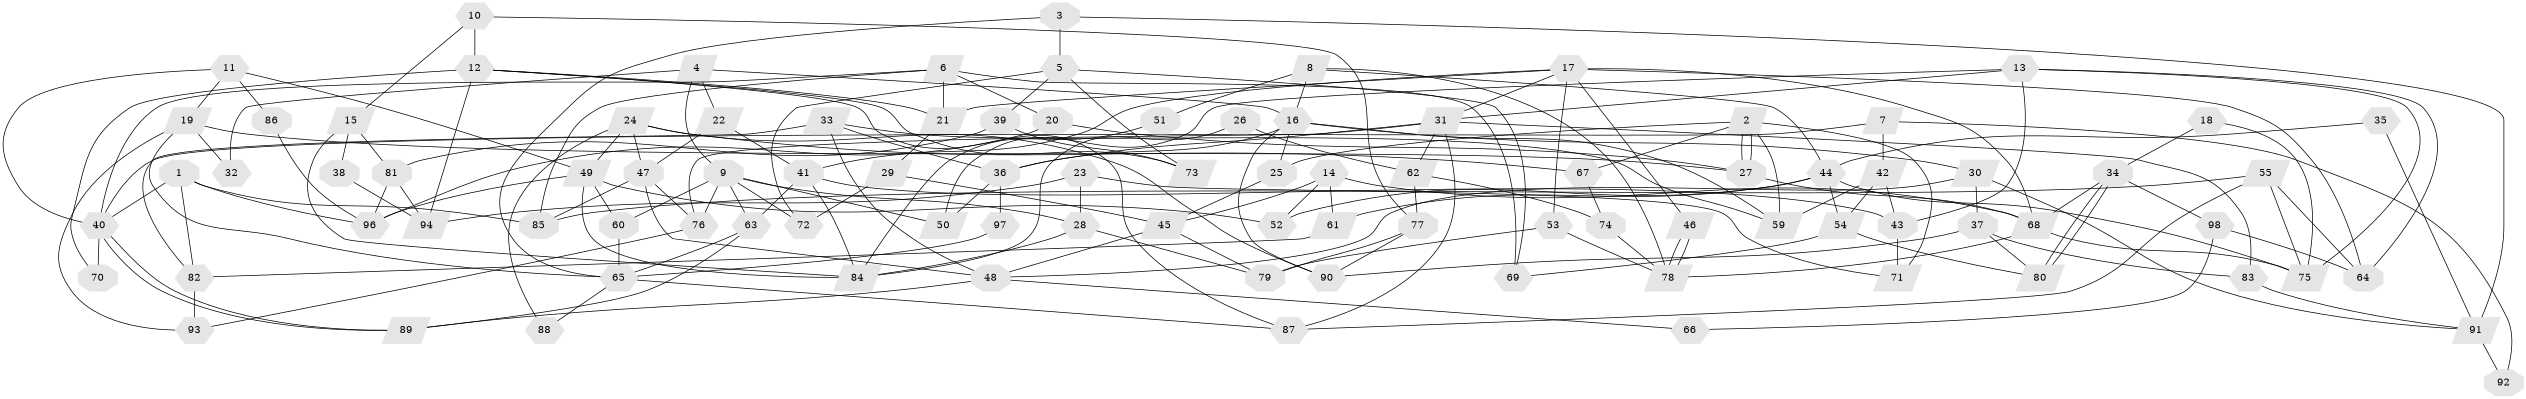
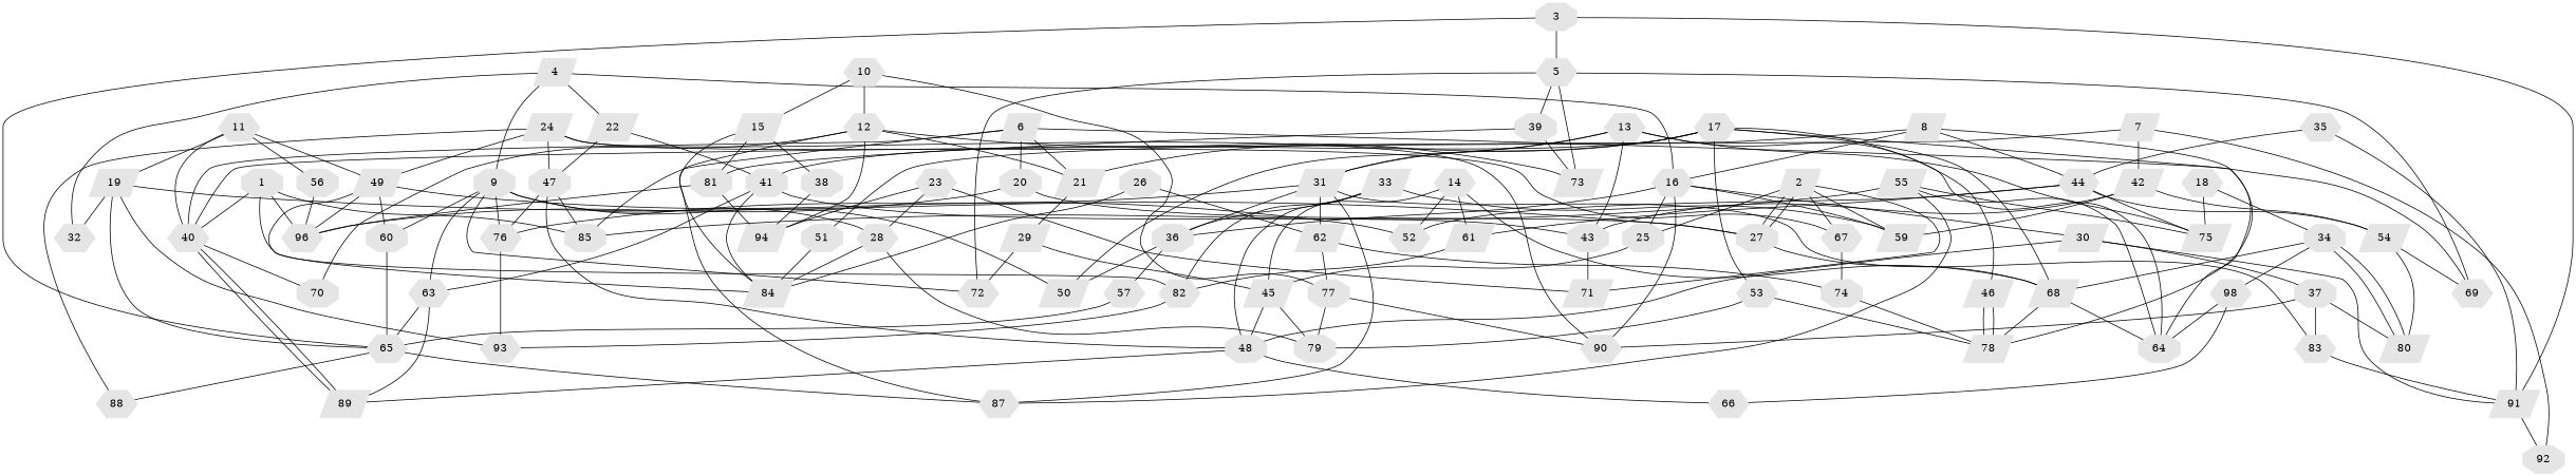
  graph {
    node [color=gray90 shape=parallelogram style=filled]
    1 [shape=octagon]
    40 [shape=hexagon]
    82 [shape=hexagon]
    85 [shape=octagon]
    n5 [label=96 shape=hexagon]
    70 [shape=octagon]
    89
    93 [shape=hexagon]
    25 [shape=octagon]
    2
    27 [shape=octagon]
    59
    67 [shape=hexagon]
    71
    45
    68
    74 [shape=octagon]
    3 [shape=octagon]
    5 [shape=hexagon]
    65 [shape=hexagon]
    91
    39 [shape=octagon]
    69 [shape=hexagon]
    72 [shape=hexagon]
    73
    87 [shape=hexagon]
    88 [shape=hexagon]
    92 [shape=octagon]
    9 [shape=octagon]
    4
    16 [shape=hexagon]
    22
    32 [shape=hexagon]
    28 [shape=hexagon]
    50
    60 [shape=octagon]
    63 [shape=hexagon]
    76 [shape=hexagon]
    30
    36 [shape=octagon]
    90 [shape=hexagon]
    41 [shape=octagon]
    47 [shape=octagon]
    81 [shape=octagon]
    6
    20 [shape=octagon]
    21
    29
    7
    42
    43 [shape=octagon]
    54
    8
    44 [shape=hexagon]
    51 [shape=octagon]
    78
    75
    52 [shape=hexagon]
    61
    84
    79 [shape=octagon]
    10 [shape=hexagon]
    12 [shape=hexagon]
    15
    77 [shape=octagon]
    94
    38 [shape=octagon]
    11 [shape=hexagon]
    19
    49
-   56 [shape=octagon label=86]
+   56 [shape=octagon]
    13 [shape=hexagon]
    31
    64 [shape=octagon]
    62
    83 [shape=hexagon]
    14 [shape=hexagon]
    48 [shape=octagon]
    37 [shape=octagon]
-   57 [shape=hexagon label=97]
+   57 [shape=hexagon]
    17 [shape=hexagon]
    46
    53 [shape=hexagon]
    18 [shape=hexagon]
    34 [shape=octagon]
    n86 [label=98 shape=hexagon]
    80
    23 [shape=hexagon]
    24
    26 [shape=octagon]
    66 [shape=hexagon]
    33
    35 [shape=hexagon]
    55
    1 -- 40
    1 -- 82
    1 -- 85
    1 -- n5
    40 -- 70
    40 -- 89
    40 -- 89
    82 -- 93
    25 -- 45
    2 -- 25
    2 -- 27
    2 -- 27
    2 -- 59
    2 -- 67
    2 -- 71
    27 -- 68
    67 -- 74
    45 -- 79
    45 -- 48
    68 -- 78
-   68 -- 75
+   68 -- 64
    74 -- 78
    3 -- 5
    3 -- 65
    3 -- 91
    5 -- 39
    5 -- 69
    5 -- 72
    5 -- 73
    65 -- 87
    65 -- 88
    91 -- 92
    39 -- 73
    39 -- 81
    9 -- 72
    9 -- 28
    9 -- 50
    9 -- 60
    9 -- 63
    9 -- 76
    4 -- 9
    4 -- 16
    4 -- 22
    4 -- 32
    16 -- 25
    16 -- 59
    16 -- 30
    16 -- 36
    16 -- 90
    22 -- 41
    22 -- 47
    28 -- 84
    28 -- 79
    60 -- 65
    63 -- 89
    63 -- 65
    76 -- 93
    30 -- 91
    30 -- 48
    30 -- 37
    36 -- 50
    36 -- 57
    41 -- 63
    41 -- 43
    41 -- 84
    47 -- 85
    47 -- 76
    47 -- 48
    81 -- n5
    81 -- 94
    6 -- 40
    6 -- 85
    6 -- 69
    6 -- 20
    6 -- 21
    20 -- n5
    20 -- 27
    21 -- 29
    29 -- 45
    29 -- 72
    7 -- 40
    7 -- 92
    7 -- 42
    42 -- 59
    42 -- 43
    42 -- 54
    43 -- 71
    54 -- 69
    54 -- 80
    8 -- 16
    8 -- 44
    8 -- 51
    8 -- 78
    44 -- 54
    44 -- 75
    44 -- 52
    44 -- 61
    51 -- 84
    61 -- 82
    10 -- 12
    10 -- 15
    10 -- 77
    12 -- 70
    12 -- 73
    12 -- 87
    12 -- 21
    12 -- 94
    15 -- 81
    15 -- 84
    15 -- 38
    77 -- 90
    77 -- 79
    38 -- 94
    11 -- 40
    11 -- 19
    11 -- 49
    11 -- 56
    19 -- 93
    19 -- 27
    19 -- 65
    19 -- 32
    49 -- n5
    49 -- 60
    49 -- 52
    49 -- 84
    56 -- n5
    13 -- 50
    13 -- 43
    13 -- 75
    13 -- 31
    13 -- 64
    31 -- 87
    31 -- 76
    31 -- 36
    31 -- 62
    31 -- 83
    62 -- 74
    62 -- 77
    83 -- 91
    14 -- 45
    14 -- 68
    14 -- 52
    14 -- 61
    48 -- 89
    48 -- 66
    37 -- 90
    37 -- 83
    37 -- 80
    57 -- 65
    17 -- 68
    17 -- 41
    17 -- 21
    17 -- 31
    17 -- 64
    17 -- 46
    17 -- 53
    46 -- 78
    46 -- 78
    53 -- 78
    53 -- 79
    18 -- 75
    18 -- 34
    34 -- 68
    34 -- n86
    34 -- 80
    34 -- 80
    n86 -- 64
    n86 -- 66
    23 -- 71
    23 -- 28
    23 -- 94
    24 -- 67
    24 -- 88
    24 -- 90
    24 -- 47
    24 -- 49
    26 -- 84
    26 -- 62
    33 -- 82
    33 -- 59
    33 -- 36
    33 -- 48
    35 -- 91
    35 -- 44
    55 -- 85
    55 -- 87
    55 -- 75
    55 -- 64
  }
